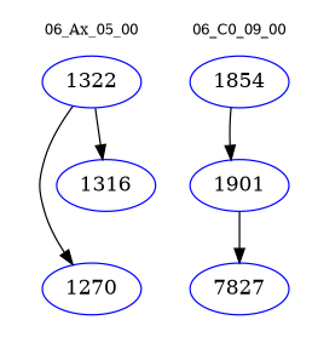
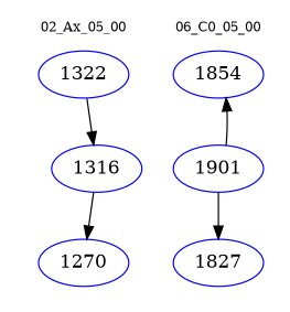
  digraph {
    node [color=blue]
    edge [color=black]
    n1 [label=1322]
    n2 [label=1270]
    n3 [label=1316]
    n4 [label=1854]
-   n5 [label=7827]
+   n5 [label=1827]
    n6 [label=1901]
    subgraph cluster_1 {
      color=white
      fontsize=10
-     label="06_Ax_05_00"
+     label="02_Ax_05_00"
      n1
      n2
      n3
    }
    subgraph cluster_2 {
      color=white
      fontsize=10
-     label="06_C0_09_00"
+     label="06_C0_05_00"
      n4
      n5
      n6
    }
-   n1 -> n2
+   n3 -> n2
    n1 -> n3
-   n4 -> n6
+   n6 -> n4
    n6 -> n5
  }
